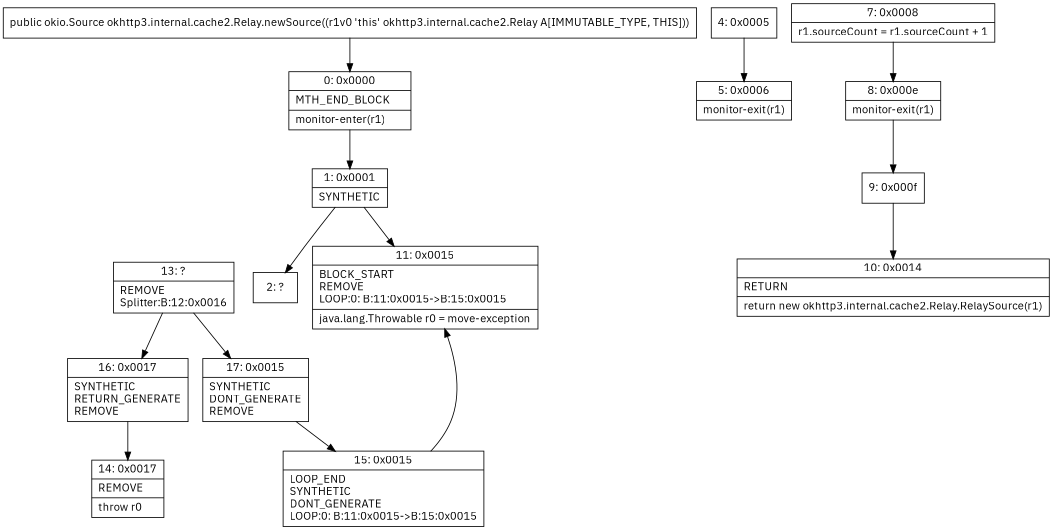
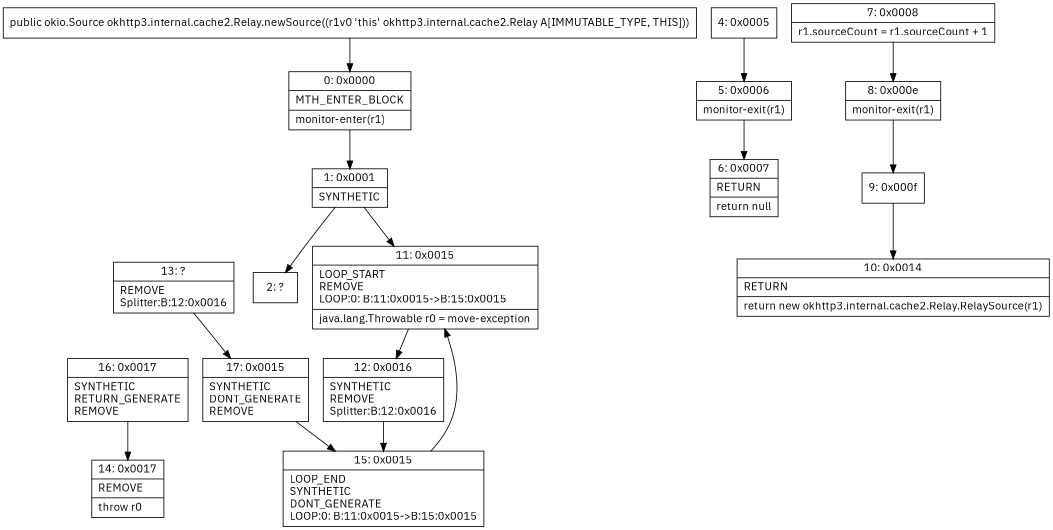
  digraph {
    fontname="IBM Plex Sans"
    node [fontname="IBM Plex Sans" shape=record]
    edge [fontname="IBM Plex Sans"]
-   n1 [label="{0\:\ 0x0000|MTH_END_BLOCK\l|monitor\-enter(r1)\l}"]
+   n1 [label="{0\:\ 0x0000|MTH_ENTER_BLOCK\l|monitor\-enter(r1)\l}"]
    n2 [label="{1\:\ 0x0001|SYNTHETIC\l}"]
    n3 [label="{2\:\ ?}"]
-   n4 [label="{11\:\ 0x0015|BLOCK_START\lREMOVE\lLOOP:0: B:11:0x0015\-\>B:15:0x0015\l|java.lang.Throwable r0 = move\-exception\l}"]
+   n4 [label="{11\:\ 0x0015|LOOP_START\lREMOVE\lLOOP:0: B:11:0x0015\-\>B:15:0x0015\l|java.lang.Throwable r0 = move\-exception\l}"]
+   n5 [label="{12\:\ 0x0016|SYNTHETIC\lREMOVE\lSplitter:B:12:0x0016\l}"]
    n6 [label="{4\:\ 0x0005}"]
    n7 [label="{5\:\ 0x0006|monitor\-exit(r1)\l}"]
    n8 [label="{7\:\ 0x0008|r1.sourceCount = r1.sourceCount + 1\l}"]
    n9 [label="{8\:\ 0x000e|monitor\-exit(r1)\l}"]
+   n10 [label="{6\:\ 0x0007|RETURN\l|return null\l}"]
    n11 [label="{9\:\ 0x000f}"]
    n12 [label="{10\:\ 0x0014|RETURN\l|return new okhttp3.internal.cache2.Relay.RelaySource(r1)\l}"]
    n13 [label="{15\:\ 0x0015|LOOP_END\lSYNTHETIC\lDONT_GENERATE\lLOOP:0: B:11:0x0015\-\>B:15:0x0015\l}"]
    n14 [label="{13\:\ ?|REMOVE\lSplitter:B:12:0x0016\l}"]
    n15 [label="{16\:\ 0x0017|SYNTHETIC\lRETURN_GENERATE\lREMOVE\l}"]
    n16 [label="{17\:\ 0x0015|SYNTHETIC\lDONT_GENERATE\lREMOVE\l}"]
    n17 [label="{14\:\ 0x0017|REMOVE\l|throw r0\l}"]
    n18 [label="{public okio.Source okhttp3.internal.cache2.Relay.newSource((r1v0 'this' okhttp3.internal.cache2.Relay A[IMMUTABLE_TYPE, THIS])) }"]
    n1 -> n2
    n2 -> n3
    n2 -> n4
+   n4 -> n5
+   n5 -> n13
    n6 -> n7
+   n7 -> n10
    n8 -> n9
    n9 -> n11
    n11 -> n12
    n13 -> n4
-   n14 -> n15
    n14 -> n16
    n15 -> n17
    n16 -> n13
    n18 -> n1
  }
